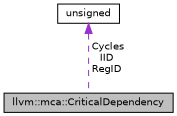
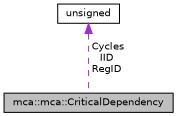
  digraph {
    node [color=black fontname=Helvetica fontsize=10 shape=box]
-   n1 [fillcolor=grey75 fontcolor=black height=0.2 label="llvm::mca::CriticalDependency" style=filled width=0.4]
+   n1 [fillcolor=grey75 fontcolor=black height=0.2 label="mca::mca::CriticalDependency" style=filled width=0.4]
    n2 [height=0.2 label=unsigned width=0.4]
    n2 -> n1 [color=darkorchid3 dir=back fontname=Helvetica fontsize=10 label=" Cycles\nIID\nRegID" labelfontname=Helvetica labelfontsize=10 style=dashed]
  }
